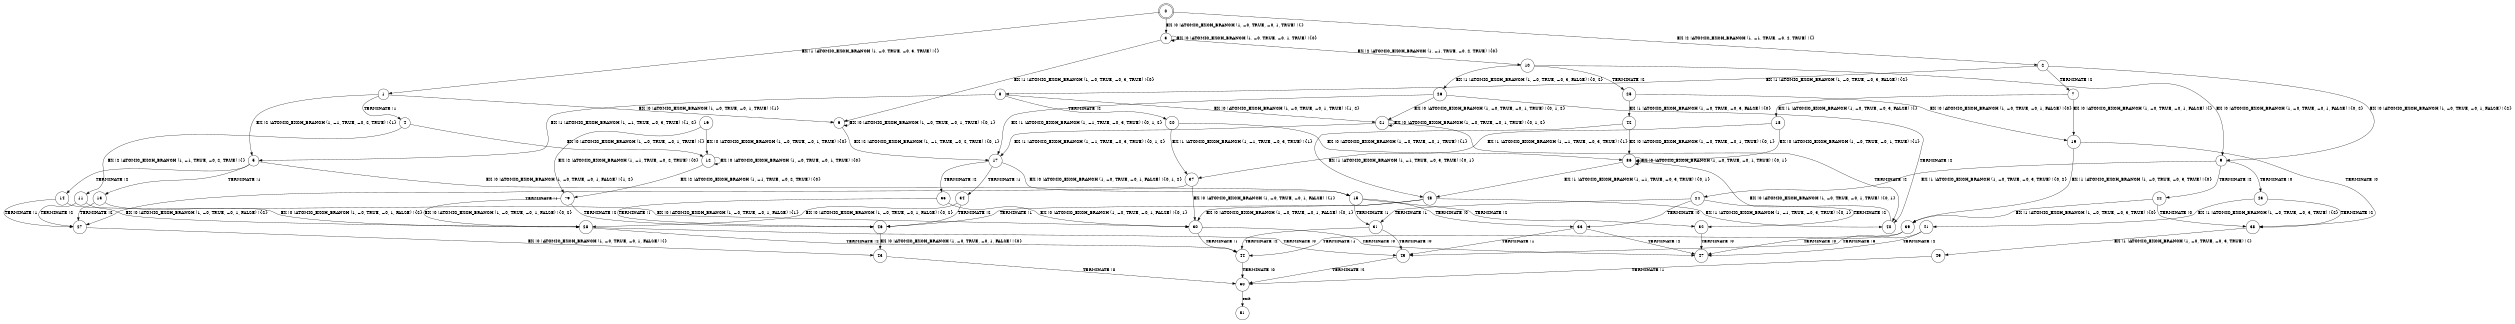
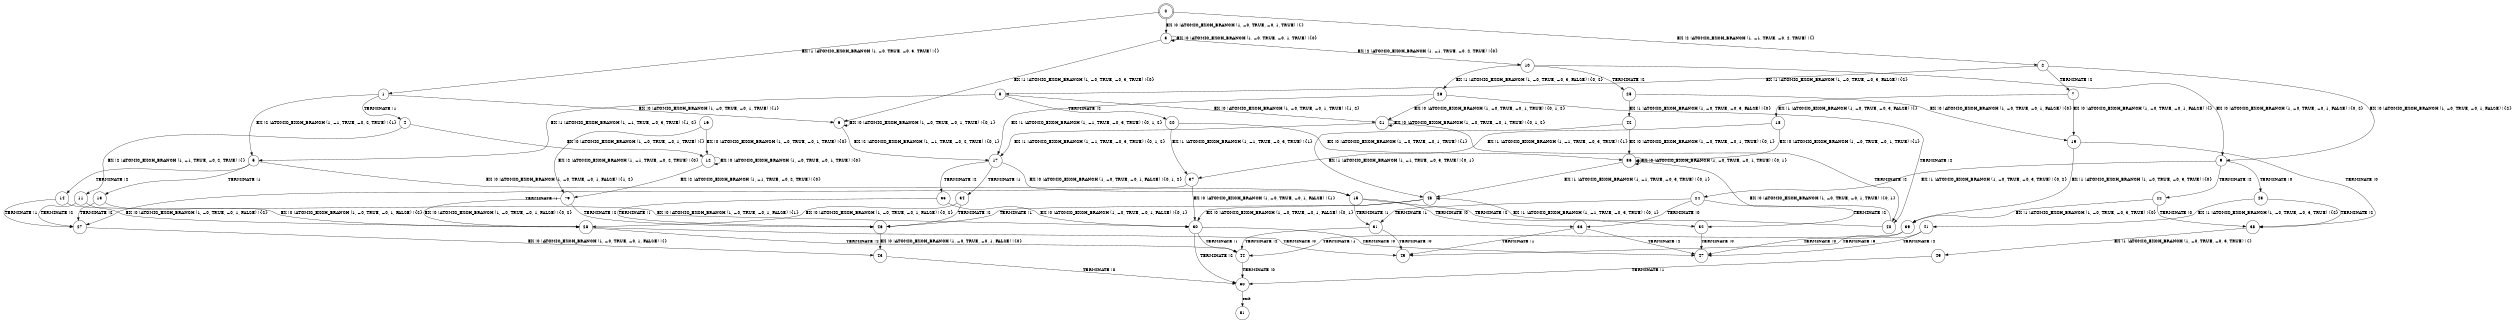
  digraph {
    node [shape=circle]
    0 [peripheries=2]
    1
    2
    3
    4
    5
    6
    7
    8
    9
    10
    11
    12
    13
    14
    15
    17
    18
    19
    20
    21
    22
    23
    24
    25
    26
    27
    28
    n29 [label=79]
    30
    31
    32
    33
    16
    34
    35
    n37 [label=86]
    37
    38
    39
    40
    41
    42
    43
    44
    45
    46
    47
    48
    49
    50
    51
    0 -> 1 [label="EX !1 !ATOMIC_EXCH_BRANCH (1, +0, TRUE, +0, 3, TRUE) !{}"]
    0 -> 2 [label="EX !2 !ATOMIC_EXCH_BRANCH (1, +1, TRUE, +0, 2, TRUE) !{}"]
    0 -> 3 [label="EX !0 !ATOMIC_EXCH_BRANCH (1, +0, TRUE, +0, 1, TRUE) !{}"]
    1 -> 4 [label="TERMINATE !1"]
    1 -> 5 [label="EX !2 !ATOMIC_EXCH_BRANCH (1, +1, TRUE, +0, 2, TRUE) !{1}"]
    1 -> 6 [label="EX !0 !ATOMIC_EXCH_BRANCH (1, +0, TRUE, +0, 1, TRUE) !{1}"]
    2 -> 7 [label="TERMINATE !2"]
    2 -> 8 [label="EX !1 !ATOMIC_EXCH_BRANCH (1, +0, TRUE, +0, 3, FALSE) !{2}"]
    2 -> 9 [label="EX !0 !ATOMIC_EXCH_BRANCH (1, +0, TRUE, +0, 1, FALSE) !{2}"]
    3 -> 3 [label="EX !0 !ATOMIC_EXCH_BRANCH (1, +0, TRUE, +0, 1, TRUE) !{0}"]
    3 -> 6 [label="EX !1 !ATOMIC_EXCH_BRANCH (1, +0, TRUE, +0, 3, TRUE) !{0}"]
    3 -> 10 [label="EX !2 !ATOMIC_EXCH_BRANCH (1, +1, TRUE, +0, 2, TRUE) !{0}"]
    4 -> 11 [label="EX !2 !ATOMIC_EXCH_BRANCH (1, +1, TRUE, +0, 2, TRUE) !{}"]
    4 -> 12 [label="EX !0 !ATOMIC_EXCH_BRANCH (1, +0, TRUE, +0, 1, TRUE) !{}"]
    5 -> 13 [label="TERMINATE !1"]
    5 -> 14 [label="TERMINATE !2"]
    5 -> 15 [label="EX !0 !ATOMIC_EXCH_BRANCH (1, +0, TRUE, +0, 1, FALSE) !{1, 2}"]
    6 -> 6 [label="EX !0 !ATOMIC_EXCH_BRANCH (1, +0, TRUE, +0, 1, TRUE) !{0, 1}"]
    6 -> 17 [label="EX !2 !ATOMIC_EXCH_BRANCH (1, +1, TRUE, +0, 2, TRUE) !{0, 1}"]
    7 -> 18 [label="EX !1 !ATOMIC_EXCH_BRANCH (1, +0, TRUE, +0, 3, FALSE) !{}"]
    7 -> 19 [label="EX !0 !ATOMIC_EXCH_BRANCH (1, +0, TRUE, +0, 1, FALSE) !{}"]
    8 -> 5 [label="EX !1 !ATOMIC_EXCH_BRANCH (1, +1, TRUE, +0, 3, TRUE) !{1, 2}"]
    8 -> 20 [label="TERMINATE !2"]
    8 -> 21 [label="EX !0 !ATOMIC_EXCH_BRANCH (1, +0, TRUE, +0, 1, TRUE) !{1, 2}"]
    9 -> 22 [label="TERMINATE !2"]
    9 -> 23 [label="TERMINATE !0"]
    9 -> 24 [label="EX !1 !ATOMIC_EXCH_BRANCH (1, +0, TRUE, +0, 3, TRUE) !{0, 2}"]
    10 -> 9 [label="EX !0 !ATOMIC_EXCH_BRANCH (1, +0, TRUE, +0, 1, FALSE) !{0, 2}"]
    10 -> 25 [label="TERMINATE !2"]
    10 -> 26 [label="EX !1 !ATOMIC_EXCH_BRANCH (1, +0, TRUE, +0, 3, FALSE) !{0, 2}"]
    11 -> 27 [label="TERMINATE !2"]
    11 -> 28 [label="EX !0 !ATOMIC_EXCH_BRANCH (1, +0, TRUE, +0, 1, FALSE) !{2}"]
    12 -> 12 [label="EX !0 !ATOMIC_EXCH_BRANCH (1, +0, TRUE, +0, 1, TRUE) !{0}"]
    12 -> n29 [label="EX !2 !ATOMIC_EXCH_BRANCH (1, +1, TRUE, +0, 2, TRUE) !{0}"]
    13 -> 27 [label="TERMINATE !2"]
    13 -> 28 [label="EX !0 !ATOMIC_EXCH_BRANCH (1, +0, TRUE, +0, 1, FALSE) !{2}"]
    14 -> 27 [label="TERMINATE !1"]
    14 -> 30 [label="EX !0 !ATOMIC_EXCH_BRANCH (1, +0, TRUE, +0, 1, FALSE) !{1}"]
    15 -> 31 [label="TERMINATE !1"]
    15 -> 32 [label="TERMINATE !2"]
    15 -> 33 [label="TERMINATE !0"]
    17 -> 15 [label="EX !0 !ATOMIC_EXCH_BRANCH (1, +0, TRUE, +0, 1, FALSE) !{0, 1, 2}"]
    17 -> 34 [label="TERMINATE !1"]
    17 -> 35 [label="TERMINATE !2"]
    18 -> n37 [label="EX !0 !ATOMIC_EXCH_BRANCH (1, +0, TRUE, +0, 1, TRUE) !{1}"]
    18 -> 37 [label="EX !1 !ATOMIC_EXCH_BRANCH (1, +1, TRUE, +0, 3, TRUE) !{1}"]
    19 -> 38 [label="TERMINATE !0"]
    19 -> 39 [label="EX !1 !ATOMIC_EXCH_BRANCH (1, +0, TRUE, +0, 3, TRUE) !{0}"]
    20 -> n37 [label="EX !0 !ATOMIC_EXCH_BRANCH (1, +0, TRUE, +0, 1, TRUE) !{1}"]
    20 -> 37 [label="EX !1 !ATOMIC_EXCH_BRANCH (1, +1, TRUE, +0, 3, TRUE) !{1}"]
    21 -> 17 [label="EX !1 !ATOMIC_EXCH_BRANCH (1, +1, TRUE, +0, 3, TRUE) !{0, 1, 2}"]
    21 -> 21 [label="EX !0 !ATOMIC_EXCH_BRANCH (1, +0, TRUE, +0, 1, TRUE) !{0, 1, 2}"]
    21 -> 40 [label="TERMINATE !2"]
    22 -> 38 [label="TERMINATE !0"]
    22 -> 39 [label="EX !1 !ATOMIC_EXCH_BRANCH (1, +0, TRUE, +0, 3, TRUE) !{0}"]
    23 -> 38 [label="TERMINATE !2"]
    23 -> 41 [label="EX !1 !ATOMIC_EXCH_BRANCH (1, +0, TRUE, +0, 3, TRUE) !{2}"]
    24 -> 31 [label="TERMINATE !1"]
    24 -> 32 [label="TERMINATE !2"]
    24 -> 33 [label="TERMINATE !0"]
    25 -> 19 [label="EX !0 !ATOMIC_EXCH_BRANCH (1, +0, TRUE, +0, 1, FALSE) !{0}"]
    25 -> 42 [label="EX !1 !ATOMIC_EXCH_BRANCH (1, +0, TRUE, +0, 3, FALSE) !{0}"]
    26 -> 17 [label="EX !1 !ATOMIC_EXCH_BRANCH (1, +1, TRUE, +0, 3, TRUE) !{0, 1, 2}"]
    26 -> 21 [label="EX !0 !ATOMIC_EXCH_BRANCH (1, +0, TRUE, +0, 1, TRUE) !{0, 1, 2}"]
    26 -> 40 [label="TERMINATE !2"]
    27 -> 43 [label="EX !0 !ATOMIC_EXCH_BRANCH (1, +0, TRUE, +0, 1, FALSE) !{}"]
    28 -> 44 [label="TERMINATE !2"]
    28 -> 45 [label="TERMINATE !0"]
    n29 -> 28 [label="EX !0 !ATOMIC_EXCH_BRANCH (1, +0, TRUE, +0, 1, FALSE) !{0, 2}"]
    n29 -> 46 [label="TERMINATE !2"]
    30 -> 44 [label="TERMINATE !1"]
    30 -> 47 [label="TERMINATE !0"]
    31 -> 44 [label="TERMINATE !2"]
    31 -> 45 [label="TERMINATE !0"]
    32 -> 47 [label="TERMINATE !0"]
    33 -> 45 [label="TERMINATE !1"]
    33 -> 47 [label="TERMINATE !2"]
    16 -> 12 [label="EX !0 !ATOMIC_EXCH_BRANCH (1, +0, TRUE, +0, 1, TRUE) !{0}"]
    16 -> n29 [label="EX !2 !ATOMIC_EXCH_BRANCH (1, +1, TRUE, +0, 2, TRUE) !{0}"]
    34 -> 28 [label="EX !0 !ATOMIC_EXCH_BRANCH (1, +0, TRUE, +0, 1, FALSE) !{0, 2}"]
    34 -> 46 [label="TERMINATE !2"]
    35 -> 30 [label="EX !0 !ATOMIC_EXCH_BRANCH (1, +0, TRUE, +0, 1, FALSE) !{0, 1}"]
    35 -> 46 [label="TERMINATE !1"]
    n37 -> n37 [label="EX !0 !ATOMIC_EXCH_BRANCH (1, +0, TRUE, +0, 1, TRUE) !{0, 1}"]
    n37 -> 48 [label="EX !1 !ATOMIC_EXCH_BRANCH (1, +1, TRUE, +0, 3, TRUE) !{0, 1}"]
    37 -> 27 [label="TERMINATE !1"]
    37 -> 30 [label="EX !0 !ATOMIC_EXCH_BRANCH (1, +0, TRUE, +0, 1, FALSE) !{1}"]
    38 -> 49 [label="EX !1 !ATOMIC_EXCH_BRANCH (1, +0, TRUE, +0, 3, TRUE) !{}"]
    39 -> 44 [label="TERMINATE !1"]
    39 -> 47 [label="TERMINATE !0"]
    40 -> n37 [label="EX !0 !ATOMIC_EXCH_BRANCH (1, +0, TRUE, +0, 1, TRUE) !{0, 1}"]
-   48 -> 40 [label="EX !1 !ATOMIC_EXCH_BRANCH (1, +1, TRUE, +0, 3, TRUE) !{0, 1}"]
+   40 -> 48 [label="EX !1 !ATOMIC_EXCH_BRANCH (1, +1, TRUE, +0, 3, TRUE) !{0, 1}"]
    41 -> 45 [label="TERMINATE !8"]
    41 -> 47 [label="TERMINATE !2"]
    42 -> n37 [label="EX !0 !ATOMIC_EXCH_BRANCH (1, +0, TRUE, +0, 1, TRUE) !{0, 1}"]
    42 -> 48 [label="EX !1 !ATOMIC_EXCH_BRANCH (1, +1, TRUE, +0, 3, TRUE) !{0, 1}"]
    43 -> 50 [label="TERMINATE !0"]
    44 -> 50 [label="TERMINATE !0"]
-   45 -> 50 [label="TERMINATE !2"]
+   30 -> 50 [label="TERMINATE !2"]
    46 -> 43 [label="EX !0 !ATOMIC_EXCH_BRANCH (1, +0, TRUE, +0, 1, FALSE) !{0}"]
    48 -> 30 [label="EX !0 !ATOMIC_EXCH_BRANCH (1, +0, TRUE, +0, 1, FALSE) !{0, 1}"]
    48 -> 46 [label="TERMINATE !1"]
    49 -> 50 [label="TERMINATE !1"]
    50 -> 51 [label=exit]
  }
